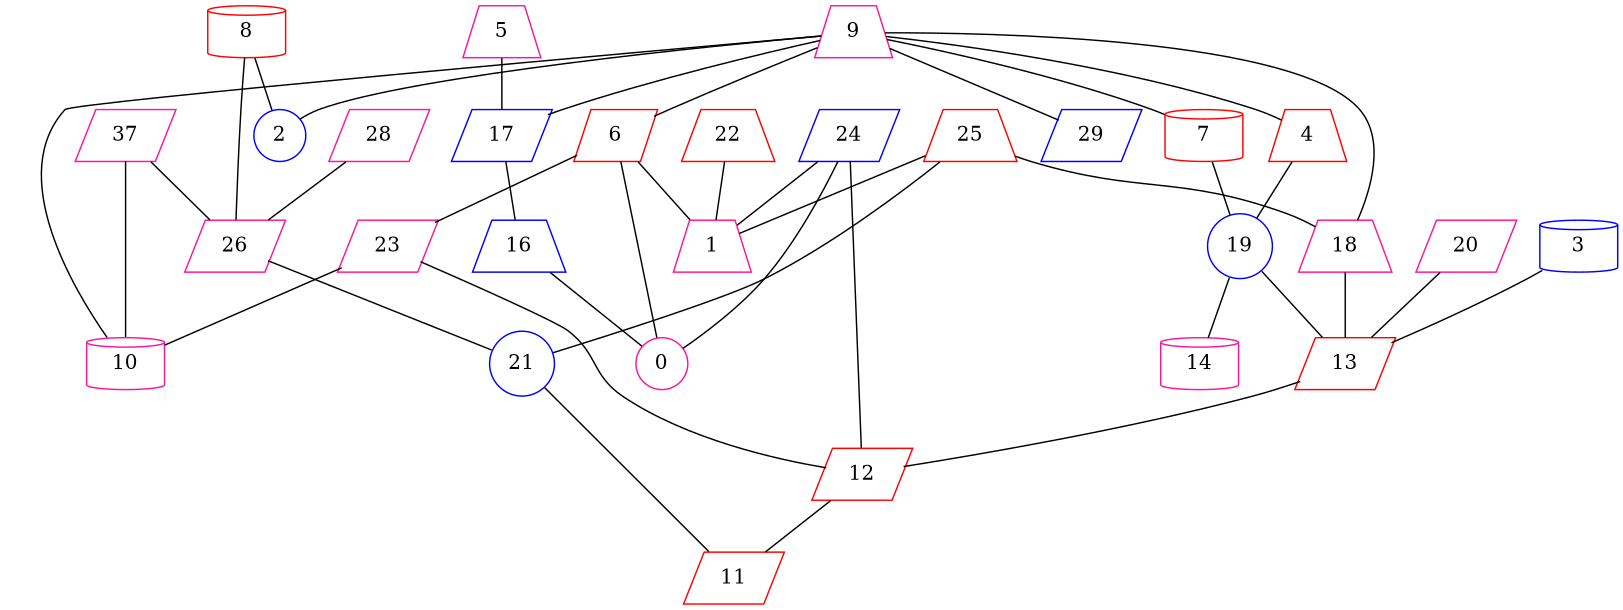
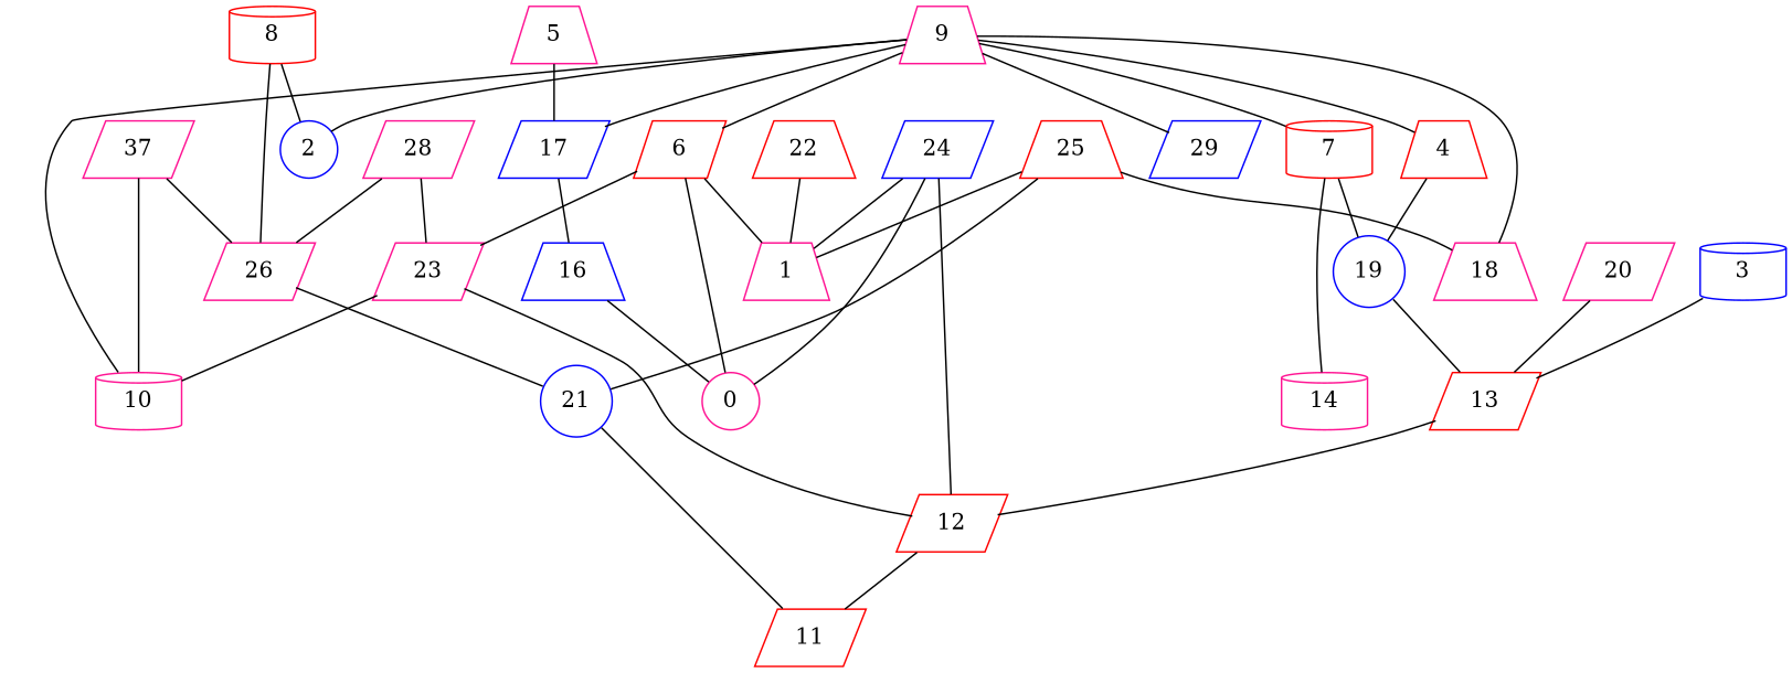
  digraph {
    node [color=deeppink shape=parallelogram]
    edge [color=black dir=none]
    8 [color=red shape=cylinder]
    26
    2 [color=blue shape=circle]
    21 [color=blue shape=circle]
    1 [shape=trapezium]
    13 [color=red]
    12 [color=red]
    11 [color=red]
    23
    10 [shape=cylinder]
    22 [color=red shape=trapezium]
    9 [shape=trapezium]
    29 [color=blue]
    17 [color=blue]
    18 [shape=trapezium]
    6 [color=red]
    4 [color=red shape=trapezium]
    7 [color=red shape=cylinder]
    16 [color=blue shape=trapezium]
    20
    24 [color=blue]
    0 [shape=circle]
    28
    19 [color=blue shape=circle]
    14 [shape=cylinder]
    3 [color=blue shape=cylinder]
    n27 [label=37]
    25 [color=red shape=trapezium]
    5 [shape=trapezium]
    subgraph sub_1 {
      8
      26
      2
      21
      1
      13
      12
      11
      23
      10
      22
      9
      29
      17
      18
      6
      4
      7
      16
      20
      24
      0
      28
      19
      14
      3
      n27
      25
      5
    }
    8 -> 26
    8 -> 2
    26 -> 21
    21 -> 11
    13 -> 12
    12 -> 11
    23 -> 12
    23 -> 10
    22 -> 1
    9 -> 2
    9 -> 10
    9 -> 29
    9 -> 17
    9 -> 18
    9 -> 6
    9 -> 4
    9 -> 7
    17 -> 16
-   18 -> 13
    6 -> 1
    6 -> 23
    6 -> 0
    4 -> 19
    7 -> 19
    16 -> 0
    20 -> 13
    24 -> 1
    24 -> 12
    24 -> 0
    28 -> 26
+   28 -> 23
    19 -> 13
-   19 -> 14
+   7 -> 14
    3 -> 13
    n27 -> 26
    n27 -> 10
    25 -> 21
    25 -> 1
    25 -> 18
    5 -> 17
  }
